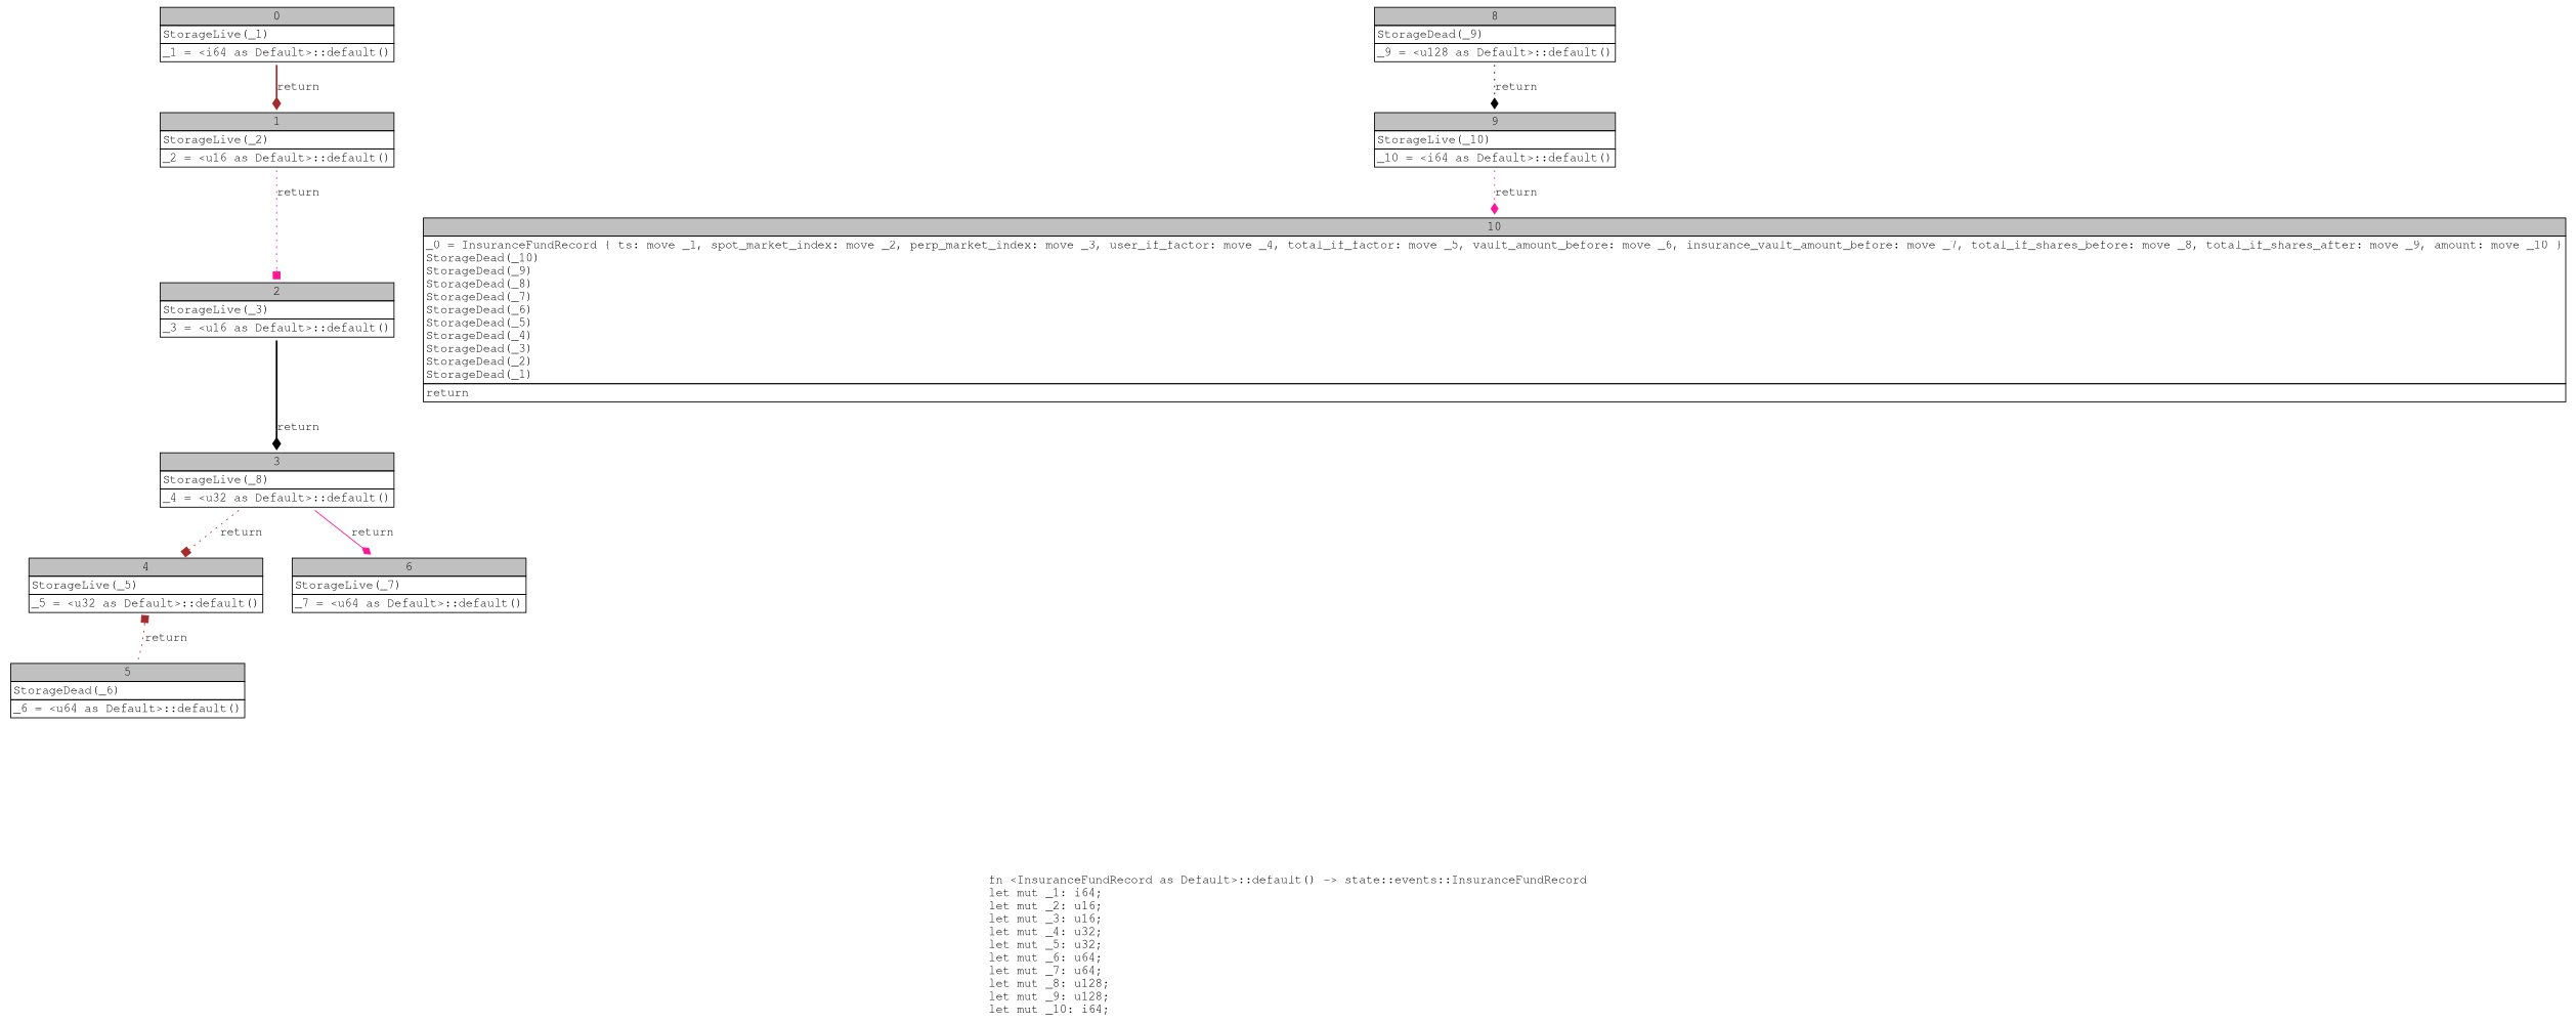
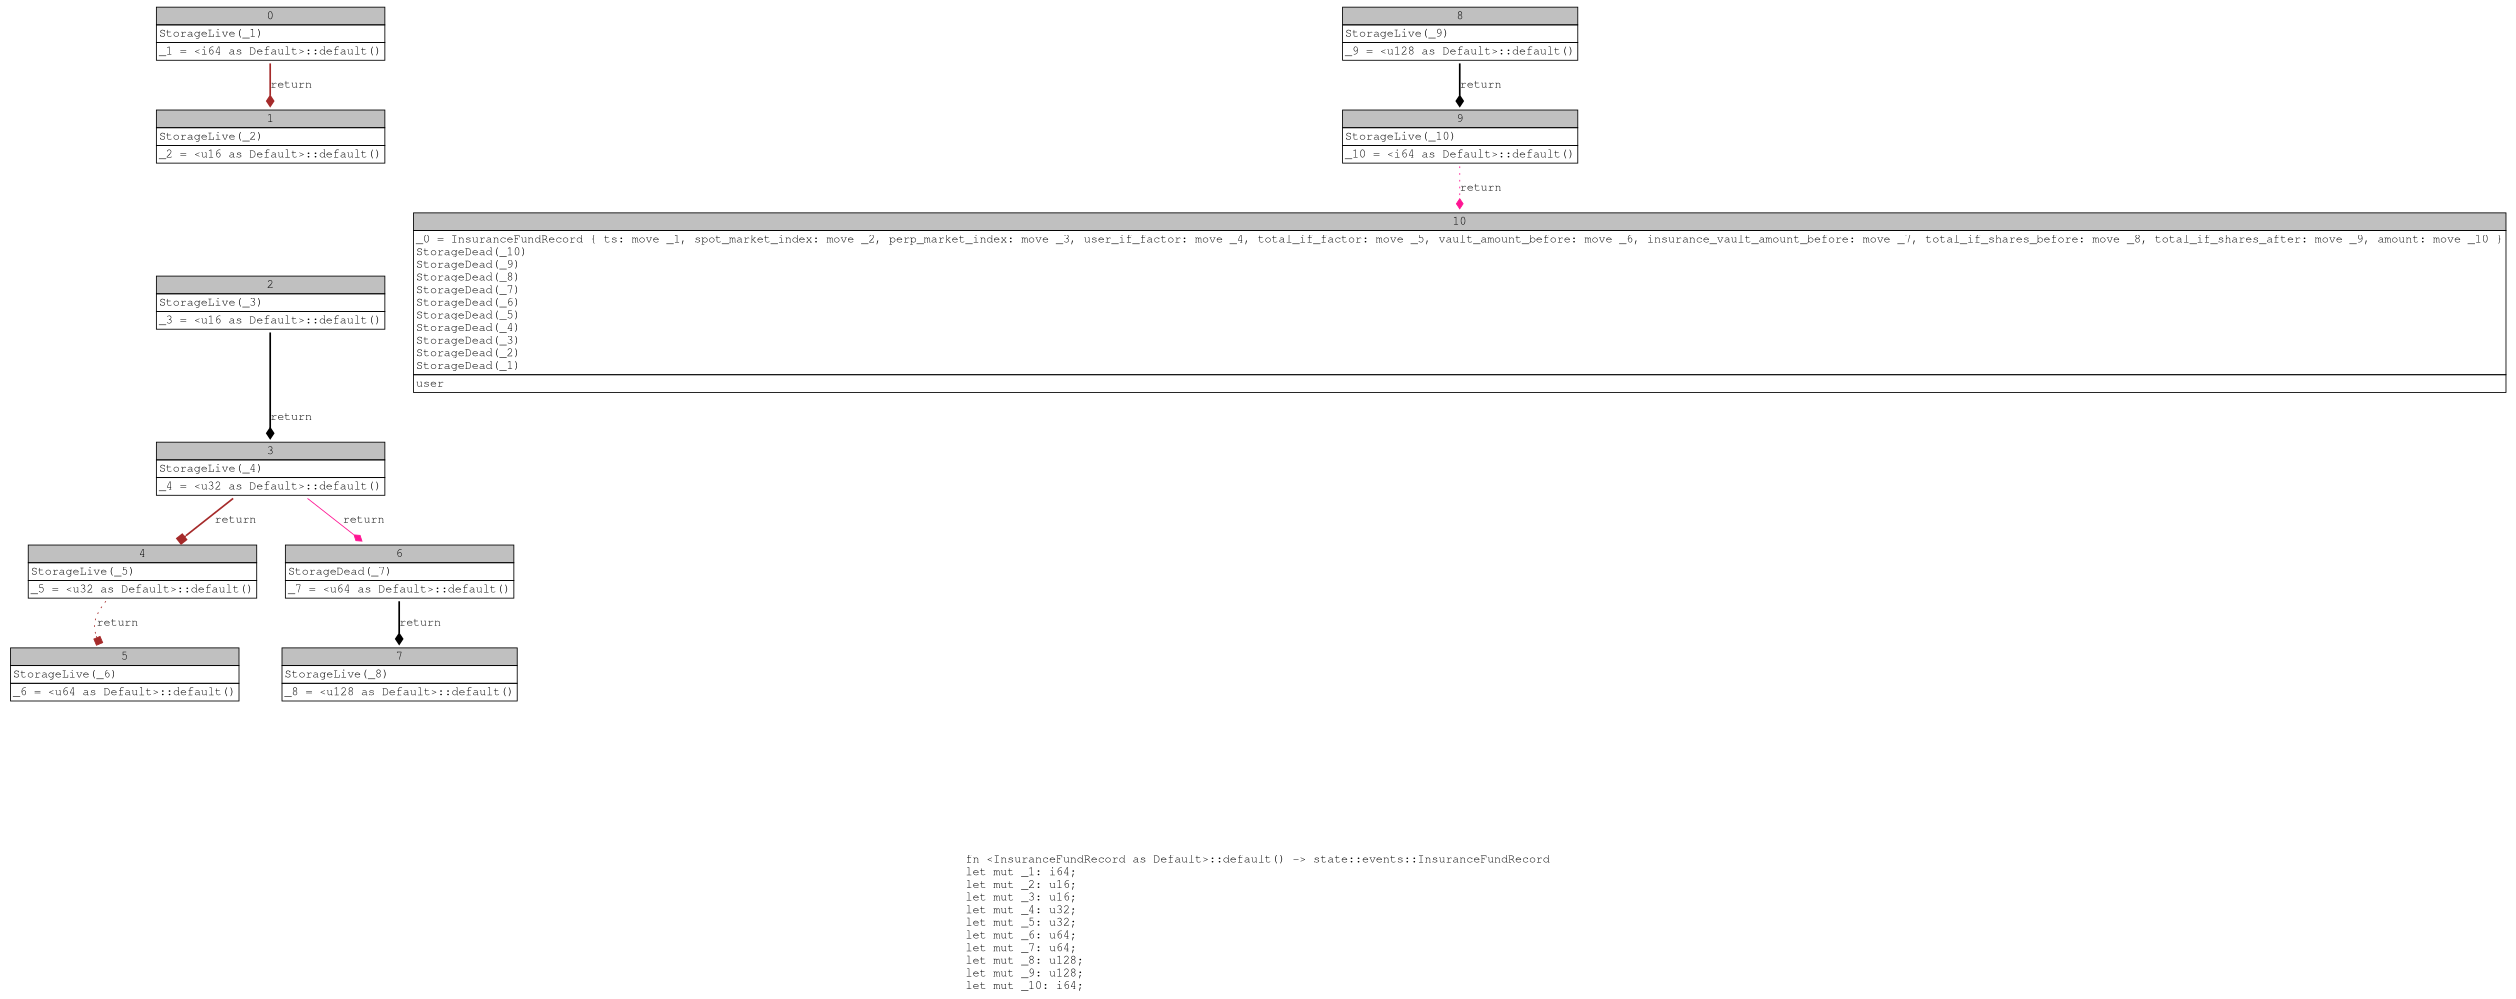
  digraph {
    fontname="Courier, monospace"
    label=<fn &lt;InsuranceFundRecord as Default&gt;::default() -&gt; state::events::InsuranceFundRecord<br align="left"/>let mut _1: i64;<br align="left"/>let mut _2: u16;<br align="left"/>let mut _3: u16;<br align="left"/>let mut _4: u32;<br align="left"/>let mut _5: u32;<br align="left"/>let mut _6: u64;<br align="left"/>let mut _7: u64;<br align="left"/>let mut _8: u128;<br align="left"/>let mut _9: u128;<br align="left"/>let mut _10: i64;<br align="left"/>>
    node [fontname="Courier, monospace" shape=none]
    edge [arrowhead=diamond color=brown fontname="Courier, monospace" style=dotted]
    n1 [label=<<table border="0" cellborder="1" cellspacing="0"><tr><td bgcolor="gray" align="center" colspan="1">0</td></tr><tr><td align="left" balign="left">StorageLive(_1)<br/></td></tr><tr><td align="left">_1 = &lt;i64 as Default&gt;::default()</td></tr></table>>]
    n2 [label=<<table border="0" cellborder="1" cellspacing="0"><tr><td bgcolor="gray" align="center" colspan="1">1</td></tr><tr><td align="left" balign="left">StorageLive(_2)<br/></td></tr><tr><td align="left">_2 = &lt;u16 as Default&gt;::default()</td></tr></table>>]
    n3 [label=<<table border="0" cellborder="1" cellspacing="0"><tr><td bgcolor="gray" align="center" colspan="1">2</td></tr><tr><td align="left" balign="left">StorageLive(_3)<br/></td></tr><tr><td align="left">_3 = &lt;u16 as Default&gt;::default()</td></tr></table>>]
-   n4 [label=<<table border="0" cellborder="1" cellspacing="0"><tr><td bgcolor="gray" align="center" colspan="1">3</td></tr><tr><td align="left" balign="left">StorageLive(_8)<br/></td></tr><tr><td align="left">_4 = &lt;u32 as Default&gt;::default()</td></tr></table>>]
+   n4 [label=<<table border="0" cellborder="1" cellspacing="0"><tr><td bgcolor="gray" align="center" colspan="1">3</td></tr><tr><td align="left" balign="left">StorageLive(_4)<br/></td></tr><tr><td align="left">_4 = &lt;u32 as Default&gt;::default()</td></tr></table>>]
    n5 [label=<<table border="0" cellborder="1" cellspacing="0"><tr><td bgcolor="gray" align="center" colspan="1">4</td></tr><tr><td align="left" balign="left">StorageLive(_5)<br/></td></tr><tr><td align="left">_5 = &lt;u32 as Default&gt;::default()</td></tr></table>>]
-   n6 [label=<<table border="0" cellborder="1" cellspacing="0"><tr><td bgcolor="gray" align="center" colspan="1">6</td></tr><tr><td align="left" balign="left">StorageLive(_7)<br/></td></tr><tr><td align="left">_7 = &lt;u64 as Default&gt;::default()</td></tr></table>>]
-   n7 [label=<<table border="0" cellborder="1" cellspacing="0"><tr><td bgcolor="gray" align="center" colspan="1">5</td></tr><tr><td align="left" balign="left">StorageDead(_6)<br/></td></tr><tr><td align="left">_6 = &lt;u64 as Default&gt;::default()</td></tr></table>>]
-   n9 [label=<<table border="0" cellborder="1" cellspacing="0"><tr><td bgcolor="gray" align="center" colspan="1">8</td></tr><tr><td align="left" balign="left">StorageDead(_9)<br/></td></tr><tr><td align="left">_9 = &lt;u128 as Default&gt;::default()</td></tr></table>>]
+   n6 [label=<<table border="0" cellborder="1" cellspacing="0"><tr><td bgcolor="gray" align="center" colspan="1">6</td></tr><tr><td align="left" balign="left">StorageDead(_7)<br/></td></tr><tr><td align="left">_7 = &lt;u64 as Default&gt;::default()</td></tr></table>>]
+   n7 [label=<<table border="0" cellborder="1" cellspacing="0"><tr><td bgcolor="gray" align="center" colspan="1">5</td></tr><tr><td align="left" balign="left">StorageLive(_6)<br/></td></tr><tr><td align="left">_6 = &lt;u64 as Default&gt;::default()</td></tr></table>>]
+   n8 [label=<<table border="0" cellborder="1" cellspacing="0"><tr><td bgcolor="gray" align="center" colspan="1">7</td></tr><tr><td align="left" balign="left">StorageLive(_8)<br/></td></tr><tr><td align="left">_8 = &lt;u128 as Default&gt;::default()</td></tr></table>>]
+   n9 [label=<<table border="0" cellborder="1" cellspacing="0"><tr><td bgcolor="gray" align="center" colspan="1">8</td></tr><tr><td align="left" balign="left">StorageLive(_9)<br/></td></tr><tr><td align="left">_9 = &lt;u128 as Default&gt;::default()</td></tr></table>>]
    n10 [label=<<table border="0" cellborder="1" cellspacing="0"><tr><td bgcolor="gray" align="center" colspan="1">9</td></tr><tr><td align="left" balign="left">StorageLive(_10)<br/></td></tr><tr><td align="left">_10 = &lt;i64 as Default&gt;::default()</td></tr></table>>]
-   n11 [label=<<table border="0" cellborder="1" cellspacing="0"><tr><td bgcolor="gray" align="center" colspan="1">10</td></tr><tr><td align="left" balign="left">_0 = InsuranceFundRecord { ts: move _1, spot_market_index: move _2, perp_market_index: move _3, user_if_factor: move _4, total_if_factor: move _5, vault_amount_before: move _6, insurance_vault_amount_before: move _7, total_if_shares_before: move _8, total_if_shares_after: move _9, amount: move _10 }<br/>StorageDead(_10)<br/>StorageDead(_9)<br/>StorageDead(_8)<br/>StorageDead(_7)<br/>StorageDead(_6)<br/>StorageDead(_5)<br/>StorageDead(_4)<br/>StorageDead(_3)<br/>StorageDead(_2)<br/>StorageDead(_1)<br/></td></tr><tr><td align="left">return</td></tr></table>>]
+   n11 [label=<<table border="0" cellborder="1" cellspacing="0"><tr><td bgcolor="gray" align="center" colspan="1">10</td></tr><tr><td align="left" balign="left">_0 = InsuranceFundRecord { ts: move _1, spot_market_index: move _2, perp_market_index: move _3, user_if_factor: move _4, total_if_factor: move _5, vault_amount_before: move _6, insurance_vault_amount_before: move _7, total_if_shares_before: move _8, total_if_shares_after: move _9, amount: move _10 }<br/>StorageDead(_10)<br/>StorageDead(_9)<br/>StorageDead(_8)<br/>StorageDead(_7)<br/>StorageDead(_6)<br/>StorageDead(_5)<br/>StorageDead(_4)<br/>StorageDead(_3)<br/>StorageDead(_2)<br/>StorageDead(_1)<br/></td></tr><tr><td align="left">user</td></tr></table>>]
    n1 -> n2 [label=return style=bold]
-   n2 -> n3 [arrowhead=box color=deeppink label=return]
    n3 -> n4 [color=black label=return style=bold]
-   n4 -> n5 [arrowhead=box label=return]
+   n4 -> n5 [arrowhead=box label=return style=bold]
    n4 -> n6 [color=deeppink label=return style=solid]
-   n7 -> n5 [arrowhead=box label=return]
-   n9 -> n10 [color=black label=return]
+   n5 -> n7 [arrowhead=box label=return]
+   n6 -> n8 [color=black label=return style=bold]
+   n9 -> n10 [color=black label=return style=bold]
    n10 -> n11 [color=deeppink label=return]
  }
